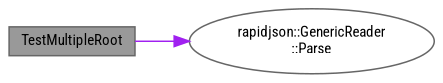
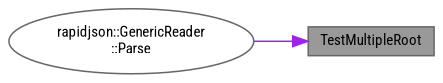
  digraph {
    rankdir=LR
    fontname="Roboto Condensed"
    node [fontname="Roboto Condensed" fontsize=10 style=filled]
    n1 [color=gray40 fillcolor=grey60 fontcolor=black height=0.2 label=TestMultipleRoot shape=box width=0.4]
    n2 [color=grey40 fillcolor=white height=0.2 label="rapidjson::GenericReader\l::Parse" shape=ellipse width=0.4]
-   n1 -> n2 [color=purple fontname="Roboto Condensed" fontsize=10 labelfontname=Helvetica labelfontsize=10 style=solid]
+   n2 -> n1 [color=purple fontname="Roboto Condensed" fontsize=10 labelfontname=Helvetica labelfontsize=10 style=solid]
  }
